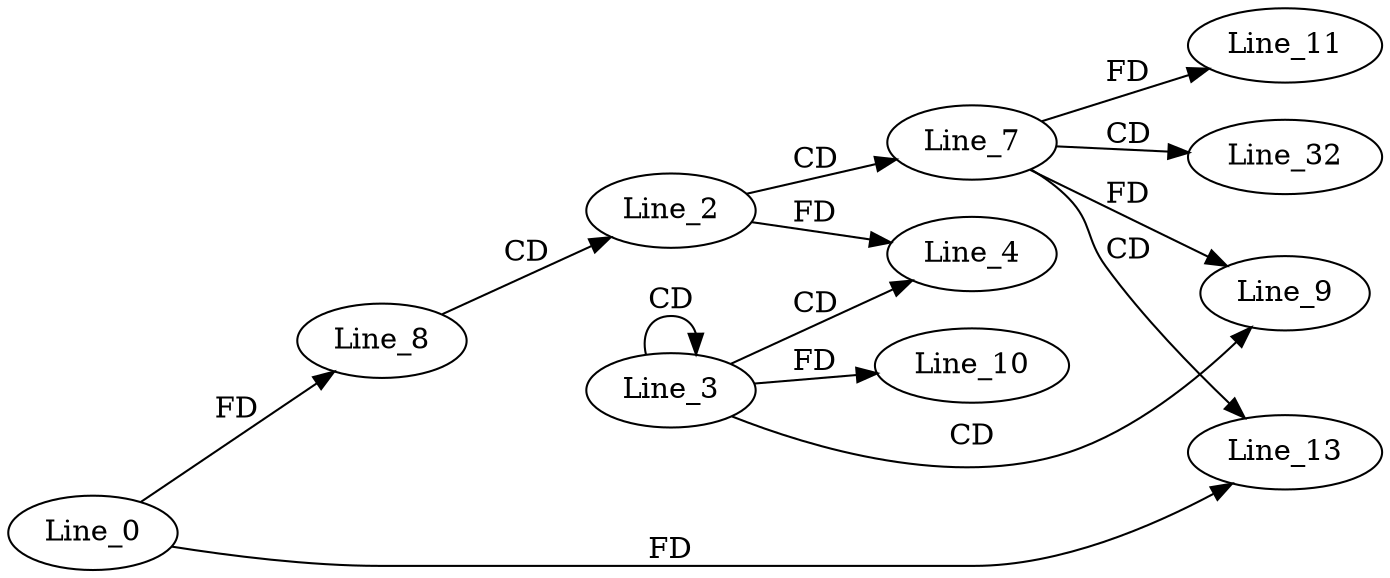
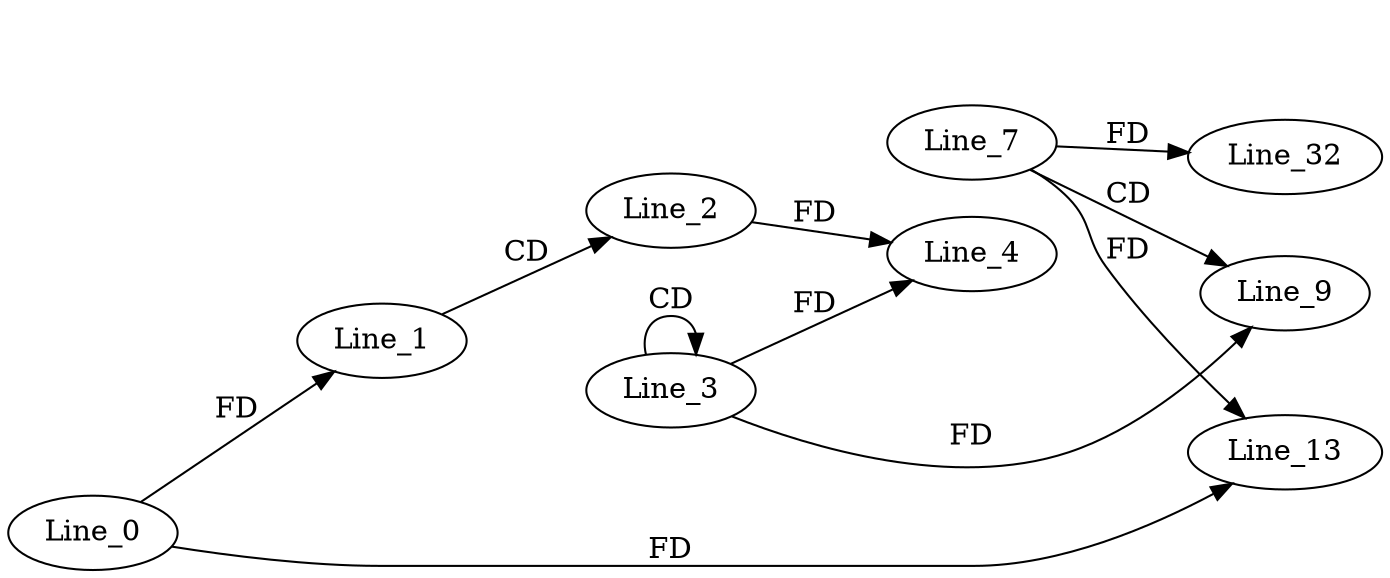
  digraph {
    fontname="DejaVu Serif"
    rankdir=LR
    node [fontname="DejaVu Serif"]
    edge [fontname="DejaVu Serif"]
    Line_0
-   Line_1 [label=Line_8]
+   Line_1
    Line_13
    Line_2
    Line_4
    Line_7
    Line_3
    Line_9
-   Line_10
-   Line_11
    n11 [label=Line_32]
    Line_0 -> Line_1 [label=FD]
    Line_0 -> Line_13 [label=FD]
    Line_1 -> Line_2 [label=CD]
    Line_2 -> Line_4 [label=FD]
-   Line_2 -> Line_7 [label=CD]
-   Line_7 -> Line_13 [label=CD]
-   Line_7 -> Line_9 [label=FD]
-   Line_7 -> Line_11 [label=FD]
-   Line_7 -> n11 [label=CD]
-   Line_3 -> Line_4 [label=CD]
+   Line_7 -> Line_13 [label=FD]
+   Line_7 -> Line_9 [label=CD]
+   Line_7 -> n11 [label=FD]
+   Line_3 -> Line_4 [label=FD]
    Line_3 -> Line_3 [label=CD]
-   Line_3 -> Line_9 [label=CD]
-   Line_3 -> Line_10 [label=FD]
+   Line_3 -> Line_9 [label=FD]
  }
